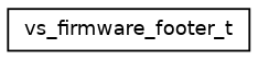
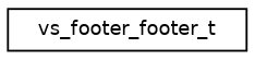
  digraph {
    rankdir=LR
-   n1 [color=black fillcolor=white fontname=Helvetica fontsize=10 height=0.2 label=vs_firmware_footer_t shape=record style=filled width=0.4]
+   n1 [color=black fillcolor=white fontname=Helvetica fontsize=10 height=0.2 label=vs_footer_footer_t shape=record style=filled width=0.4]
  }
